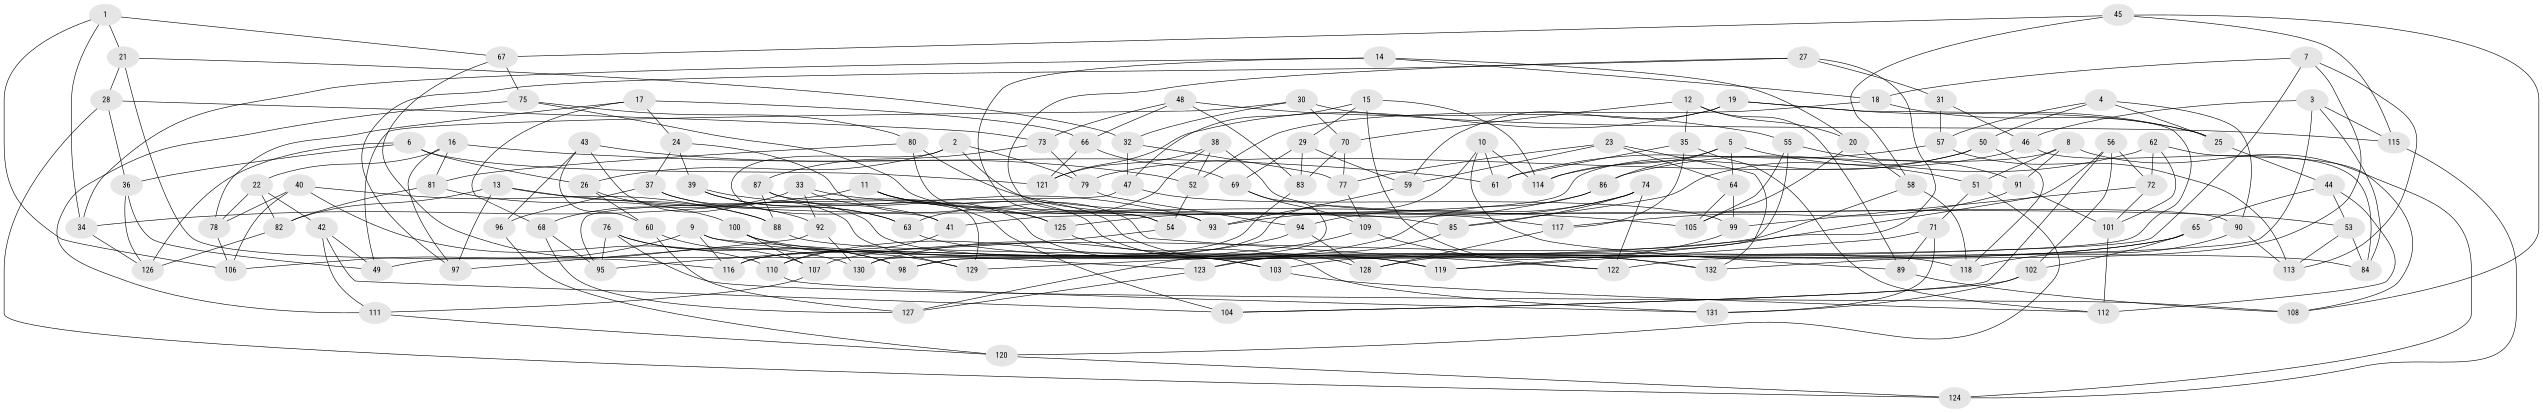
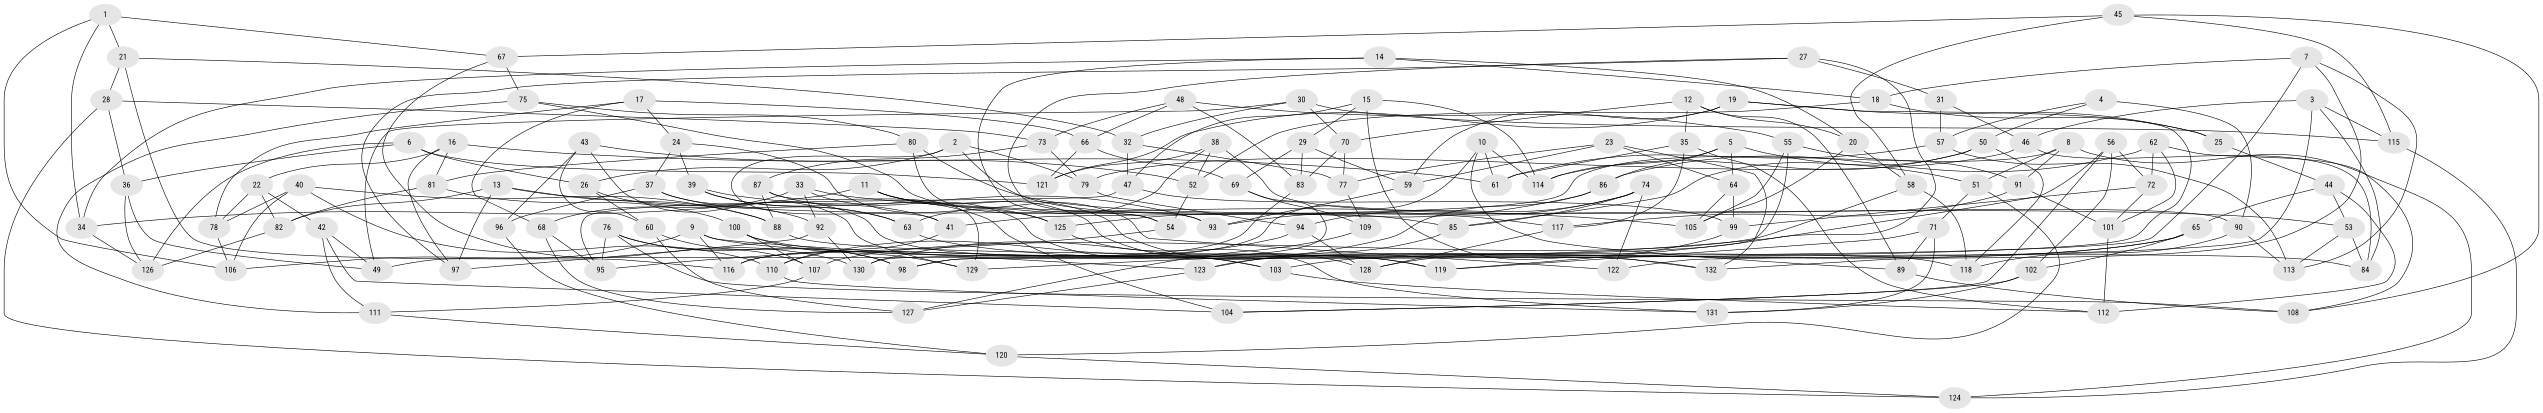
  graph {
    fontname="Roboto Condensed"
    node [color=gray90 fontname="Roboto Condensed" style=filled]
    edge [fontname="Roboto Condensed"]
    1
    21
    34
    67
    106
    116
    28
    32
    126
    130
    75
    2
    26
    41
    79
    85
    60
    92
    110
    94
    123
    3
    46
    84
    115
    122
    124
    4
    25
    50
    57
    90
    44
    114
    118
    113
    61
    5
    51
    64
    86
    71
    120
    105
    99
    125
    6
    36
    121
    49
    7
    18
    98
    132
    52
    8
    91
    117
    101
    9
    127
    10
    89
    108
    11
    119
    128
    131
    12
    20
    35
    70
    58
    112
    77
    83
    13
    82
    88
    97
    14
    54
    95
    15
    29
    47
    59
    69
    16
    22
    81
    78
    42
    100
    17
    24
    66
    68
    37
    39
    19
    93
    107
    73
    104
    111
    23
    109
    96
    103
    63
    53
    65
    27
    31
    87
    30
    33
    38
    40
    43
    129
    102
    45
    48
    55
    56
    72
    62
    80
    74
    76
    1 -- 21
    1 -- 34
    1 -- 67
    1 -- 106
    21 -- 116
    21 -- 28
    21 -- 32
    34 -- 126
    67 -- 130
    67 -- 75
    28 -- 124
    28 -- 36
    28 -- 73
    32 -- 77
    32 -- 47
    75 -- 122
    75 -- 111
    75 -- 80
    2 -- 26
    2 -- 41
    2 -- 79
    2 -- 85
    26 -- 60
    26 -- 92
    41 -- 110
    79 -- 94
    85 -- 123
    60 -- 98
    60 -- 127
    92 -- 130
    92 -- 97
    110 -- 131
    94 -- 110
    94 -- 128
    123 -- 127
    3 -- 46
    3 -- 84
    3 -- 115
    3 -- 122
    46 -- 79
    46 -- 84
    115 -- 124
-   4 -- 25
    4 -- 50
    4 -- 57
    4 -- 90
    25 -- 44
    50 -- 85
    50 -- 114
    50 -- 118
    57 -- 113
    57 -- 61
    90 -- 118
    90 -- 113
    44 -- 112
    44 -- 53
    44 -- 65
    5 -- 114
    5 -- 51
    5 -- 64
    5 -- 86
    51 -- 71
    51 -- 120
    64 -- 105
    64 -- 99
    86 -- 130
    86 -- 125
    71 -- 89
    71 -- 119
    71 -- 131
    120 -- 124
    99 -- 128
    125 -- 131
    6 -- 126
    6 -- 26
    6 -- 36
    6 -- 121
    36 -- 126
    36 -- 49
    7 -- 113
    7 -- 18
    7 -- 98
    7 -- 132
    18 -- 25
    18 -- 52
    52 -- 54
    8 -- 41
    8 -- 124
    8 -- 51
    8 -- 91
    91 -- 117
    91 -- 101
    117 -- 128
    101 -- 112
    9 -- 106
    9 -- 116
    9 -- 123
    9 -- 84
    10 -- 116
    10 -- 114
    10 -- 61
    10 -- 89
    89 -- 108
    11 -- 34
    11 -- 125
    11 -- 119
    11 -- 128
    12 -- 89
    12 -- 20
    12 -- 35
    12 -- 70
    20 -- 105
    20 -- 58
    35 -- 61
    35 -- 117
    35 -- 112
    70 -- 77
    70 -- 83
    58 -- 118
    58 -- 107
    77 -- 109
    83 -- 116
    13 -- 105
    13 -- 82
    13 -- 88
    13 -- 97
    82 -- 126
    88 -- 118
    14 -- 34
    14 -- 18
    14 -- 20
    14 -- 54
    54 -- 95
    15 -- 114
    15 -- 132
    15 -- 29
    15 -- 47
    29 -- 83
    29 -- 59
    29 -- 69
    47 -- 99
    47 -- 95
    59 -- 93
    69 -- 98
    69 -- 109
    16 -- 61
    16 -- 97
    16 -- 22
    16 -- 81
    22 -- 82
    22 -- 78
    22 -- 42
    81 -- 82
    81 -- 100
    78 -- 106
    42 -- 49
    42 -- 104
    42 -- 111
    100 -- 119
    100 -- 107
    100 -- 129
    17 -- 78
    17 -- 24
    17 -- 66
    17 -- 68
    24 -- 125
    24 -- 37
    24 -- 39
    66 -- 121
    66 -- 69
    68 -- 127
    68 -- 95
    37 -- 96
    37 -- 103
    37 -- 63
    39 -- 41
    39 -- 93
    39 -- 63
    19 -- 25
    19 -- 121
    19 -- 49
    19 -- 59
    107 -- 111
    73 -- 79
    73 -- 87
    111 -- 120
    23 -- 64
    23 -- 132
    23 -- 77
    23 -- 59
-   109 -- 122
    109 -- 127
    96 -- 120
    103 -- 112
    63 -- 132
    53 -- 84
    53 -- 113
    65 -- 123
    65 -- 103
    65 -- 102
    27 -- 119
    27 -- 97
    27 -- 54
    27 -- 31
    31 -- 46
    31 -- 57
    87 -- 88
    87 -- 104
    87 -- 129
    30 -- 32
    30 -- 115
    30 -- 49
    30 -- 70
    33 -- 92
    33 -- 68
    33 -- 103
    33 -- 53
    38 -- 90
    38 -- 121
    38 -- 52
    38 -- 63
    40 -- 106
    40 -- 110
    40 -- 88
    40 -- 78
    43 -- 60
    43 -- 52
    43 -- 96
    43 -- 129
    102 -- 131
    102 -- 104
    45 -- 67
    45 -- 115
    45 -- 108
    45 -- 58
    48 -- 83
    48 -- 66
    48 -- 73
    48 -- 55
    55 -- 130
    55 -- 105
    55 -- 91
    56 -- 104
    56 -- 129
    56 -- 102
    56 -- 72
    72 -- 99
    72 -- 101
    62 -- 86
    62 -- 101
    62 -- 108
    62 -- 72
    80 -- 117
    80 -- 81
    80 -- 93
    74 -- 85
    74 -- 94
    74 -- 122
    74 -- 93
    76 -- 98
    76 -- 108
    76 -- 95
    76 -- 107
  }
